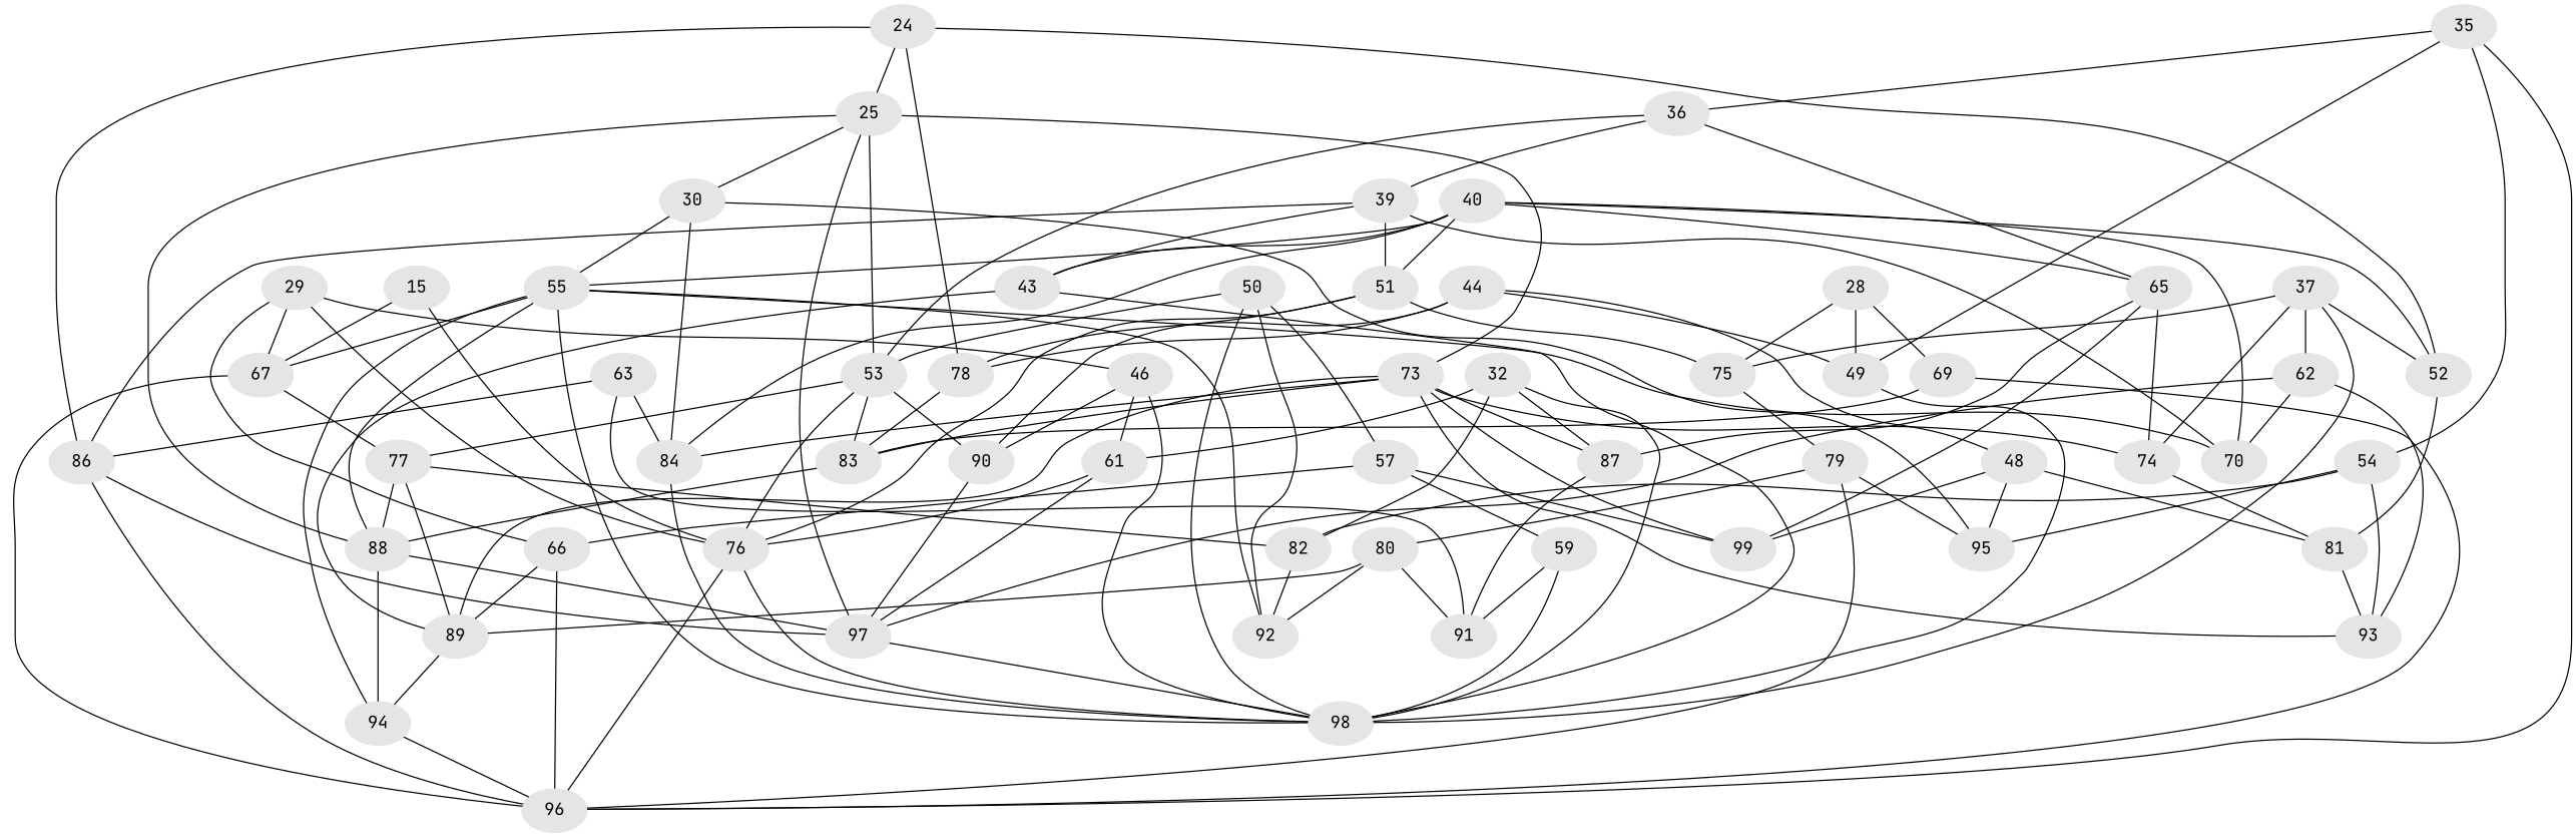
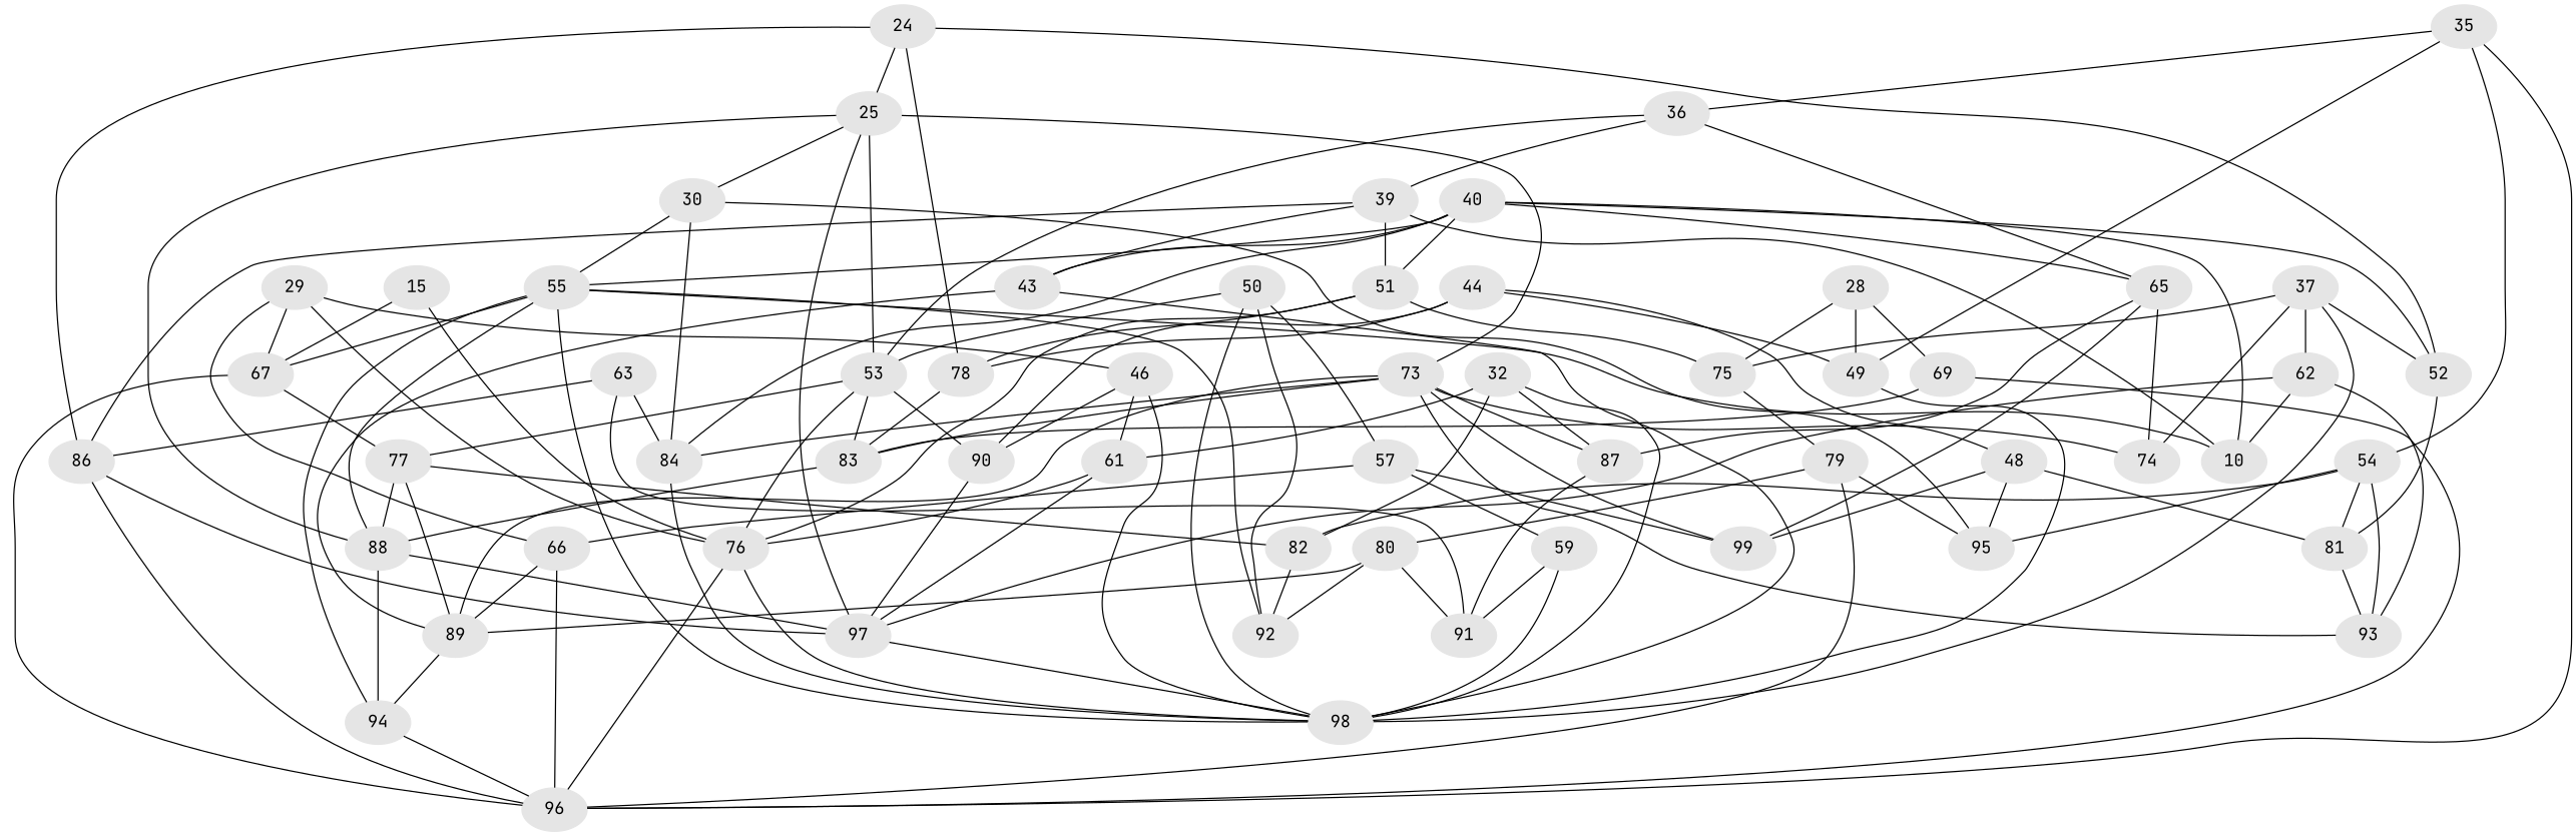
  graph {
    fontname="JetBrains Mono"
    node [color=gray90 fontname="JetBrains Mono" style=filled]
    edge [fontname="JetBrains Mono"]
    67 [super="+7"]
    96 [super="+6+47"]
    77 [super="+45"]
    n4 [label=15]
    76 [super="+72"]
    98 [super="+56+71"]
    25 [super="+1+2"]
    30
    53 [super="+34"]
    73 [super="+13+60+42"]
    88 [super="+15+19+85"]
    97 [super="+4+5"]
    24
    52
    78
    86 [super="+8"]
    81
    83 [super="+68"]
    55 [super="+33"]
    84 [super="+58"]
    95
    90
    87
    74
    89 [super="+10+20"]
    99
    93
    94 [super="+64"]
    28
    49
    69
    75
    79
    29
    46
    66
    61
-   70
+   70 [label=10]
    92
    32
    82
    91
    35
    36
    54
    39 [super="+17"]
    65 [super="+26"]
    43
    51 [super="+14"]
    37
    62
    40 [super="+3+31"]
    44
    48
    50
    57
    59 [super="+41"]
    63
    80
    67 -- 96
    67 -- 77
    77 -- 88 [weight=2]
    77 -- 89
    77 -- 82
    n4 -- 67 [weight=2]
    n4 -- 76 [weight=2]
    76 -- 96
    76 -- 98
    25 -- 30
    25 -- 53 [weight=2]
    25 -- 73 [weight=2]
    25 -- 88
    25 -- 97
    30 -- 55
    30 -- 84
    30 -- 95
    53 -- 77
    53 -- 76
    53 -- 83
    53 -- 90
    73 -- 83
    73 -- 84
    73 -- 87
    73 -- 74
    73 -- 89 [weight=2]
    73 -- 99
    73 -- 93
    88 -- 97 [weight=2]
    88 -- 94 [weight=3]
    97 -- 98
    24 -- 25
    24 -- 52
    24 -- 78
    24 -- 86
    52 -- 81
    78 -- 83
    86 -- 96
    86 -- 97
    81 -- 93
    83 -- 88
    55 -- 67
    55 -- 98 [weight=2]
    55 -- 88
    55 -- 94 [weight=2]
    55 -- 70
    55 -- 92
    84 -- 98 [weight=2]
    90 -- 97
    87 -- 91
-   74 -- 81
+   54 -- 81
    89 -- 94 [weight=2]
    94 -- 96
    28 -- 49
    28 -- 69
    28 -- 75
    49 -- 98
    69 -- 96
    69 -- 83 [weight=2]
    75 -- 79
    79 -- 96
    79 -- 95
    79 -- 80
    29 -- 67
    29 -- 76
    29 -- 46
    29 -- 66
    46 -- 98
    46 -- 90
    46 -- 61
    66 -- 96
    66 -- 89
    61 -- 76
    61 -- 97
    32 -- 98
    32 -- 87
    32 -- 61
    32 -- 82
    82 -- 92
    35 -- 96
    35 -- 49
    35 -- 36
    35 -- 54
    36 -- 53
    36 -- 39
    36 -- 65
    54 -- 95
    54 -- 93
    54 -- 82
    39 -- 86
    39 -- 70
    39 -- 43
    39 -- 51 [weight=2]
    65 -- 87
    65 -- 74
    65 -- 99
    43 -- 98
    43 -- 89
    51 -- 76
    51 -- 78
    51 -- 75
    37 -- 98
    37 -- 52
    37 -- 74
    37 -- 75
    37 -- 62
    62 -- 97
    62 -- 93
    62 -- 70
    40 -- 52
    40 -- 55
    40 -- 84
    40 -- 70
    40 -- 65 [weight=2]
    40 -- 43
    40 -- 51
    44 -- 78
    44 -- 90
    44 -- 49
    44 -- 48
    48 -- 81
    48 -- 95
    48 -- 99
    50 -- 98
    50 -- 53
    50 -- 92
    50 -- 57
    57 -- 99
    57 -- 66
    57 -- 59
    59 -- 98 [weight=4]
    59 -- 91
    63 -- 86 [weight=2]
    63 -- 84
    63 -- 91
    80 -- 89
    80 -- 92
    80 -- 91
  }
